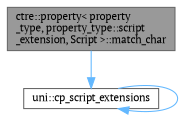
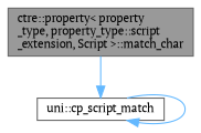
  digraph {
    rankdir=TB
    fontname="PT Serif"
    node [fontname="PT Serif" fontsize=10 shape=box style=filled]
    edge [color=steelblue1 fontname="PT Serif" fontsize=10 labelfontname=Helvetica labelfontsize=10 style=solid]
    n1 [color=gray40 fillcolor=grey60 fontcolor=black height=0.2 label="ctre::property\< property\l_type, property_type::script\l_extension, Script \>::match_char" width=0.4]
-   n2 [color=grey40 fillcolor=white height=0.2 label="uni::cp_script_extensions" width=0.4]
+   n2 [color=grey40 fillcolor=white height=0.2 label="uni::cp_script_match" width=0.4]
    n1 -> n2
    n2 -> n2
  }
